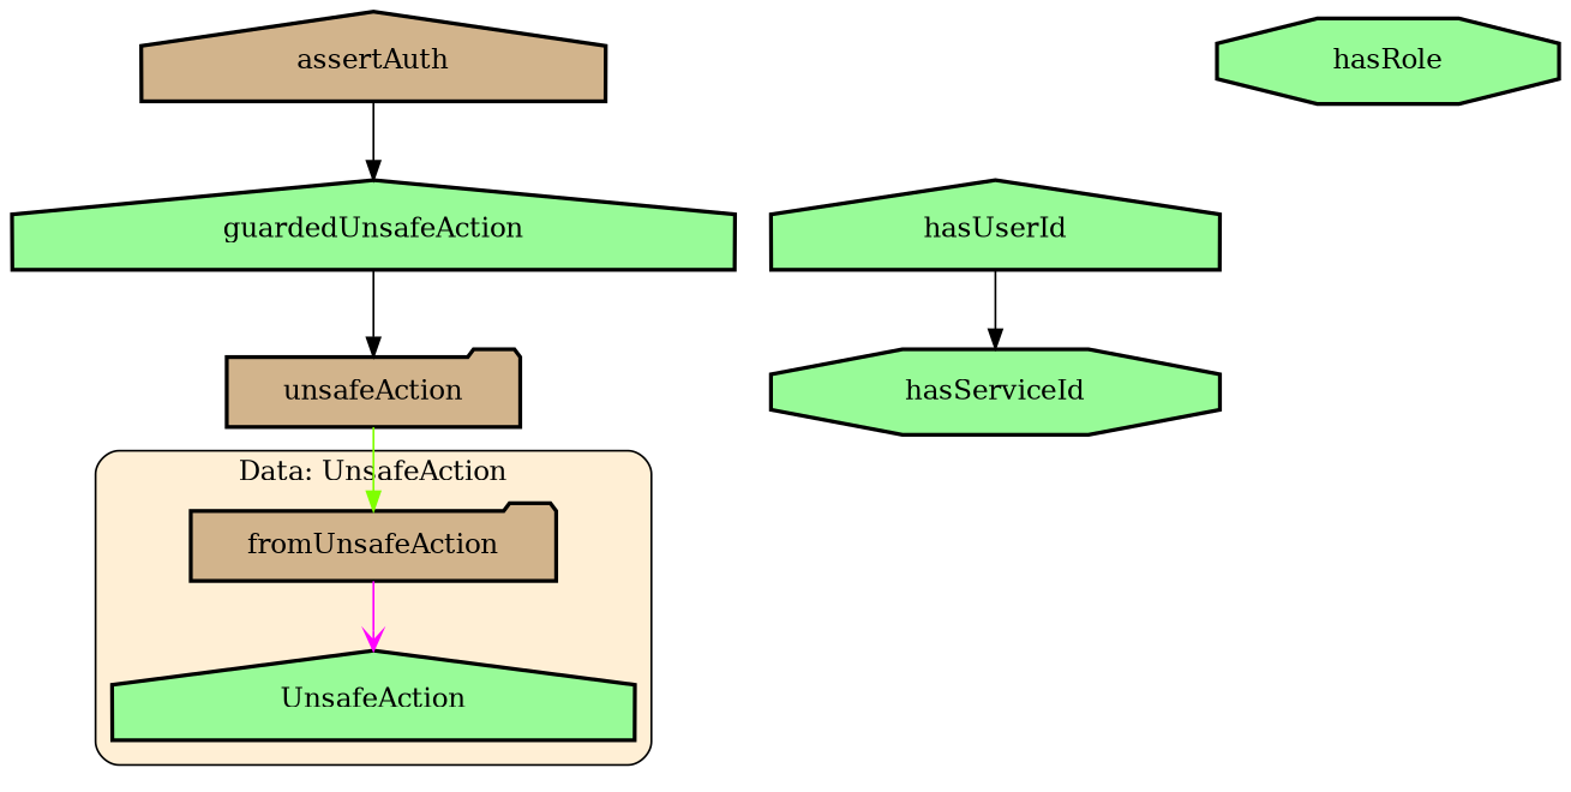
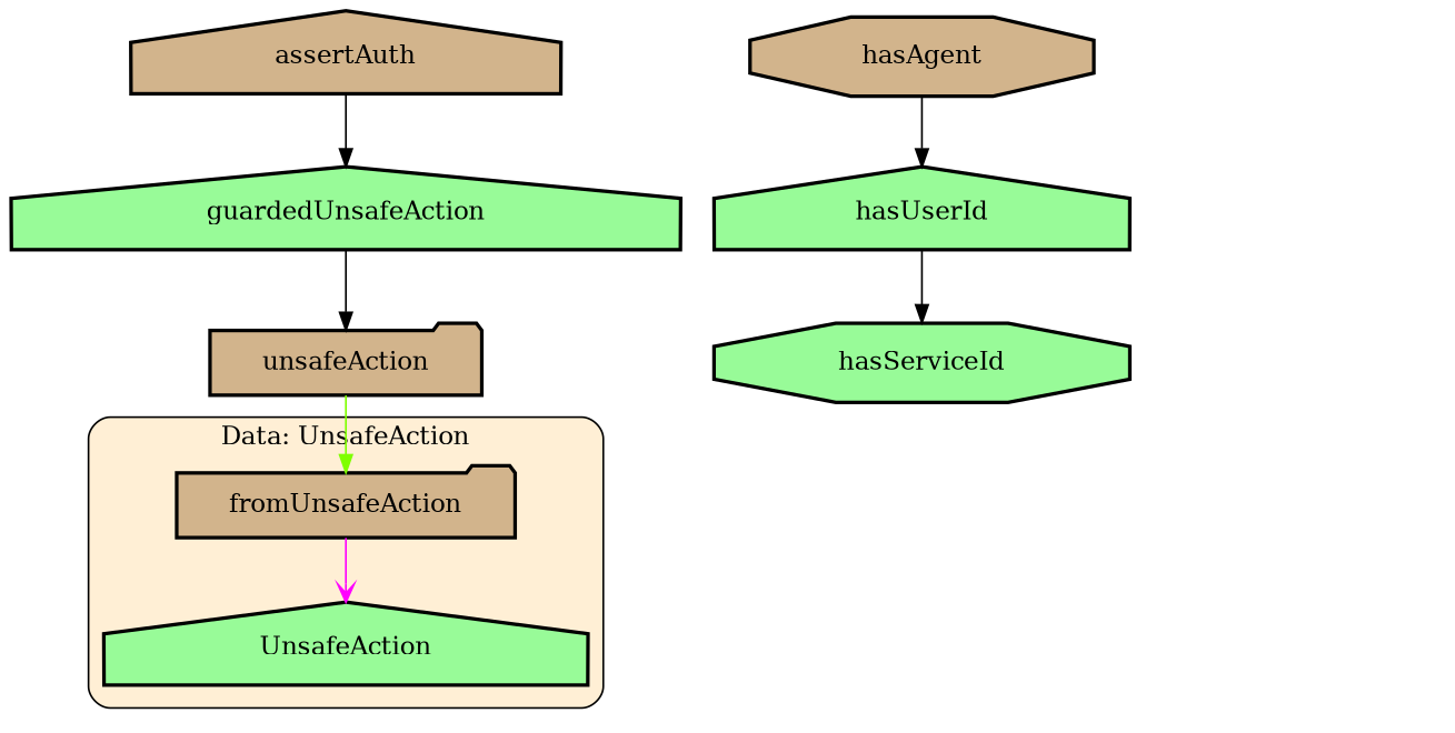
  digraph {
    node [fillcolor=palegreen margin="0.4,0.1" shape=house style="filled,bold"]
    edge [color=black penwidth=1]
    n1 [label=UnsafeAction]
    n2 [fillcolor=tan label=fromUnsafeAction shape=folder]
    n3 [fillcolor=tan label=assertAuth]
    n4 [label=guardedUnsafeAction]
    n5 [fillcolor=tan label=unsafeAction shape=folder]
+   n6 [fillcolor=tan label=hasAgent shape=octagon]
    n7 [label=hasUserId]
    n8 [label=hasServiceId shape=octagon]
-   n9 [label=hasRole shape=octagon]
    subgraph cluster_1 {
      fillcolor=papayawhip
      label="Data: UnsafeAction"
      style="filled,rounded"
      n1
      n2
    }
    n2 -> n1 [arrowhead=vee arrowtail=odot color=magenta]
    n3 -> n4
    n4 -> n5
    n5 -> n2 [color=chartreuse]
+   n6 -> n7
    n7 -> n8
  }
